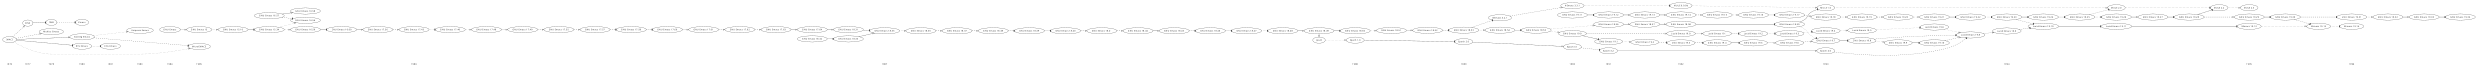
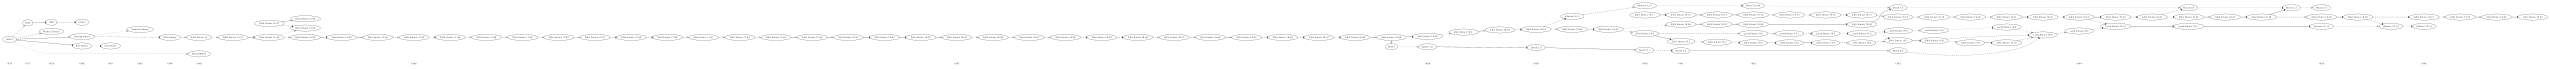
  digraph {
    fontname="Open Sans"
    rankdir=LR
    node [fontname="Open Sans"]
    edge [fontname="Open Sans" style=dashed arrowhead=onormal]
    1976 [shape=plaintext]
    1977 [shape=plaintext]
    1978 [shape=plaintext]
    1980 [shape=plaintext]
    1981 [shape=plaintext]
    1983 [shape=plaintext]
    1984 [shape=plaintext]
    1985 [shape=plaintext]
    1986 [shape=plaintext]
    1987 [shape=plaintext]
    1988 [shape=plaintext]
    1989 [shape=plaintext]
    1990 [shape=plaintext]
    1991 [shape=plaintext]
    1992 [shape=plaintext]
    1993 [shape=plaintext]
    1994 [shape=plaintext]
    1995 [shape=plaintext]
    1996 [shape=plaintext]
    EMACS
    EINE
    ZWEI
    "Multics Emacs"
    Zmacs
    "Gosling Emacs"
    "BTL Emacs"
    "CCA Emacs"
    "Unipress Emacs"
    "GNU Emacs"
    "GNU Emacs 13"
    MicroEMACS
    "GNU Emacs 17.43"
    "GNU Emacs 18.35"
    "GNU Emacs 18.49"
    Epoch
    "GNU Emacs 18.50"
    "Epoch 1.0"
    "GNU Emacs 18.53"
    "Epoch 2.0"
    "GNU Emacs 18.54"
    "NEmacs 3.2.1"
    "Epoch 3.1"
    "NEmacs 3.3.1"
    "GNU Emacs 19.0"
    "GNU Emacs 18.56"
    "GNU Emacs 18.58"
    "MULE 0.9.0b"
    "Lucid Emacs 19.0"
    "GNU Emacs 19.7"
    "MULE 1.0"
    "Lucid Emacs 19.4"
    "GNU Emacs 19.23"
    "Lucid Emacs 19.9"
    "GNU Emacs 19.26"
    "MULE 2.0"
    "GNU Emacs 19.29"
    "MULE 2.3"
    "XEmacs 19.12"
    "GNU Emacs 19.31"
    "XEmacs 19.14"
    "GNU Emacs 15.10"
    "GNU Emacs 17.46"
    "GNU Emacs 18.36"
    "GNU Emacs 18.51"
    "GNU Emacs 18.55"
    "Epoch 3.2"
    "GNU Emacs 19.1"
    "GNU Emacs 18.57"
    "GNU Emacs 18.59"
    "Lucid Emacs 19.1"
    "GNU Emacs 19.8"
    "Lucid Emacs 19.5"
    "GNU Emacs 19.24"
    "Lucid Emacs 19.10"
    "GNU Emacs 19.27"
    "MULE 2.2"
    "GNU Emacs 19.30"
    "XEmacs 19.13"
    "GNU Emacs 19.32"
    "GNU Emacs 15.34"
    "GNU Emacs 16.56"
    "GNU Emacs 16.59"
    "GNU Emacs 16.57"
    "GNU Emacs 16.58"
    "GNU Emacs 16.60"
    "GNU Emacs 17.36"
    "GNU Emacs 17.48"
    "GNU Emacs 17.49"
    "GNU Emacs 17.55"
    "GNU Emacs 17.57"
    "GNU Emacs 17.58"
    "GNU Emacs 17.60"
    "GNU Emacs 17.61"
    "GNU Emacs 17.62"
    "GNU Emacs 17.63"
    "GNU Emacs 17.64"
    "GNU Emacs 18.31"
    "GNU Emacs 18.32"
    "GNU Emacs 18.33"
    "GNU Emacs 18.37"
    "GNU Emacs 18.38"
    "GNU Emacs 18.39"
    "GNU Emacs 18.40"
    "GNU Emacs 18.41"
    "GNU Emacs 18.44"
    "GNU Emacs 18.45"
    "GNU Emacs 18.46"
    "GNU Emacs 18.47"
    "GNU Emacs 18.48"
    "GNU Emacs 18.52"
    "GNU Emacs 19.9"
    "Lucid Emacs 19.8"
    "GNU Emacs 19.10"
    "GNU Emacs 19.11"
    "GNU Emacs 19.12"
    "GNU Emacs 19.13"
    "GNU Emacs 19.14"
    "GNU Emacs 19.15"
    "GNU Emacs 19.16"
    "GNU Emacs 19.17"
    "GNU Emacs 19.18"
    "GNU Emacs 19.19"
    "GNU Emacs 19.20"
    "GNU Emacs 19.21"
    "GNU Emacs 19.22"
    "GNU Emacs 19.25"
    "Lucid Emacs 19.11"
    "GNU Emacs 19.28"
    "GNU Emacs 19.33"
    "GNU Emacs 19.34"
    "Epoch 4.0"
    "GNU Emacs 19.2"
    "GNU Emacs 19.3"
    "GNU Emacs 19.4"
    "GNU Emacs 19.5"
    "GNU Emacs 19.6"
    "Lucid Emacs 19.2"
    "Lucid Emacs 19.3"
    "Lucid Emacs 19.6"
    subgraph sub_1 {
      1976
      1977
      1978
      1980
      1981
      1983
      1984
      1985
      1986
      1987
      1988
      1989
      1990
      1991
      1992
      1993
      1994
      1995
      1996
    }
    subgraph sub_2 {
      rank=same
      1976
      EMACS
    }
    subgraph sub_3 {
      rank=same
      1977
      EINE
    }
    subgraph sub_4 {
      rank=same
      1978
      ZWEI
      "Multics Emacs"
    }
    subgraph sub_5 {
      rank=same
      1980
      Zmacs
      "Gosling Emacs"
      "BTL Emacs"
    }
    subgraph sub_6 {
      rank=same
      1981
      "CCA Emacs"
    }
    subgraph sub_7 {
      rank=same
      1983
      "Unipress Emacs"
    }
    subgraph sub_8 {
      rank=same
      1984
      "GNU Emacs"
    }
    subgraph sub_9 {
      rank=same
      1985
      "GNU Emacs 13"
      MicroEMACS
    }
    subgraph sub_10 {
      rank=same
      1986
      "GNU Emacs 17.43"
    }
    subgraph sub_11 {
      rank=same
      1987
      "GNU Emacs 18.35"
    }
    subgraph sub_12 {
      rank=same
      "GNU Emacs 18.49"
      Epoch
    }
    subgraph sub_13 {
      rank=same
      1988
      "GNU Emacs 18.50"
      "Epoch 1.0"
    }
    subgraph sub_14 {
      rank=same
      1989
      "GNU Emacs 18.53"
      "Epoch 2.0"
    }
    subgraph sub_15 {
      rank=same
      "GNU Emacs 18.54"
      "NEmacs 3.2.1"
    }
    subgraph sub_16 {
      rank=same
      1990
      "Epoch 3.1"
      "NEmacs 3.3.1"
      "GNU Emacs 19.0"
    }
    subgraph sub_17 {
      rank=same
      1991
      "GNU Emacs 18.56"
    }
    subgraph sub_18 {
      rank=same
      1992
      "GNU Emacs 18.58"
      "MULE 0.9.0b"
      "Lucid Emacs 19.0"
    }
    subgraph sub_19 {
      rank=same
      1993
      "GNU Emacs 19.7"
      "MULE 1.0"
      "Lucid Emacs 19.4"
    }
    subgraph sub_20 {
      rank=same
      1994
      "GNU Emacs 19.23"
      "Lucid Emacs 19.9"
    }
    subgraph sub_21 {
      rank=same
      "GNU Emacs 19.26"
      "MULE 2.0"
    }
    subgraph sub_22 {
      rank=same
      1995
      "GNU Emacs 19.29"
      "MULE 2.3"
      "XEmacs 19.12"
    }
    subgraph sub_23 {
      rank=same
      1996
      "GNU Emacs 19.31"
      "XEmacs 19.14"
    }
    1976 -> 1977 [style=invis arrowhead=""]
    1977 -> 1978 [style=invis arrowhead=""]
    1978 -> 1980 [style=invis arrowhead=""]
    1980 -> 1981 [style=invis arrowhead=""]
    1981 -> 1983 [style=invis arrowhead=""]
    1983 -> 1984 [style=invis arrowhead=""]
    1984 -> 1985 [style=invis arrowhead=""]
    1985 -> 1986 [style=invis arrowhead=""]
    1986 -> 1987 [style=invis arrowhead=""]
    1987 -> 1988 [style=invis arrowhead=""]
    1988 -> 1989 [style=invis arrowhead=""]
    1989 -> 1990 [style=invis arrowhead=""]
    1990 -> 1991 [style=invis arrowhead=""]
    1991 -> 1992 [style=invis arrowhead=""]
    1992 -> 1993 [style=invis arrowhead=""]
    1993 -> 1994 [style=invis arrowhead=""]
    1994 -> 1995 [style=invis arrowhead=""]
    1995 -> 1996 [style=invis arrowhead=""]
    EMACS -> EINE
    EMACS -> "Multics Emacs"
    EMACS -> "Gosling Emacs" [style=solid]
    EMACS -> "BTL Emacs" [arrowhead=tee style=solid]
    EMACS -> MicroEMACS [style=dotted]
    EINE -> ZWEI [arrowhead=tee style=solid]
    ZWEI -> Zmacs [arrowhead=tee]
    "Gosling Emacs" -> "Unipress Emacs" [style=dotted]
-   "Gosling Emacs" -> MicroEMACS [arrowhead=tee]
+   "Gosling Emacs" -> "GNU Emacs" [arrowhead=tee]
    "BTL Emacs" -> "CCA Emacs" [arrowhead=tee style=dotted]
    "GNU Emacs" -> "GNU Emacs 13"
    "GNU Emacs 13" -> "GNU Emacs 15.10" [style=dotted]
    "GNU Emacs 17.43" -> "GNU Emacs 17.46" [arrowhead=tee style=dotted]
    "GNU Emacs 18.35" -> "GNU Emacs 18.36" [style=dotted]
    "GNU Emacs 18.49" -> Epoch
    "GNU Emacs 18.49" -> "GNU Emacs 18.50" [arrowhead=tee style=solid]
    Epoch -> "Epoch 1.0" [style=dotted]
    "GNU Emacs 18.50" -> "GNU Emacs 18.51" [style=dotted]
    "Epoch 1.0" -> "Epoch 2.0" [arrowhead=tee style=solid]
    "GNU Emacs 18.53" -> "GNU Emacs 18.54" [style=dotted]
    "GNU Emacs 18.53" -> "NEmacs 3.2.1" [arrowhead=tee]
    "Epoch 2.0" -> "Epoch 3.1" [style=solid]
    "GNU Emacs 18.54" -> "GNU Emacs 18.55" [arrowhead=tee style=solid]
    "NEmacs 3.2.1" -> "NEmacs 3.3.1"
    "Epoch 3.1" -> "Epoch 3.2" [arrowhead=tee]
    "NEmacs 3.3.1" -> "MULE 0.9.0b" [arrowhead=tee style=dotted]
    "GNU Emacs 19.0" -> "Lucid Emacs 19.0"
    "GNU Emacs 19.0" -> "GNU Emacs 19.1" [arrowhead=tee style=solid]
    "GNU Emacs 18.56" -> "GNU Emacs 18.57" [style=solid]
    "GNU Emacs 18.58" -> "GNU Emacs 18.59" [arrowhead=tee style=solid]
    "MULE 0.9.0b" -> "MULE 1.0" [style=dotted]
    "Lucid Emacs 19.0" -> "Lucid Emacs 19.1"
    "GNU Emacs 19.7" -> "GNU Emacs 19.8" [arrowhead=tee style=solid]
    "MULE 1.0" -> "MULE 2.0" [style=dotted]
    "Lucid Emacs 19.4" -> "Lucid Emacs 19.5" [style=dotted]
    "GNU Emacs 19.23" -> "GNU Emacs 19.24" [arrowhead=tee style=solid]
    "GNU Emacs 19.23" -> "Lucid Emacs 19.10" [arrowhead=tee]
    "Lucid Emacs 19.9" -> "Lucid Emacs 19.10" [arrowhead=tee]
    "GNU Emacs 19.26" -> "GNU Emacs 19.27" [style=solid]
    "MULE 2.0" -> "MULE 2.2" [arrowhead=tee style=dotted]
    "GNU Emacs 19.29" -> "GNU Emacs 19.30" [arrowhead=tee style=solid]
    "XEmacs 19.12" -> "XEmacs 19.13" [style=dotted]
    "GNU Emacs 19.31" -> "GNU Emacs 19.32" [style=dotted]
    "GNU Emacs 15.10" -> "GNU Emacs 15.34" [arrowhead=tee style=solid]
    "GNU Emacs 17.46" -> "GNU Emacs 17.48" [style=dotted]
    "GNU Emacs 18.36" -> "GNU Emacs 18.37"
    "GNU Emacs 18.51" -> "GNU Emacs 18.52" [style=solid]
    "GNU Emacs 18.55" -> "GNU Emacs 19.0" [style=dotted]
    "GNU Emacs 18.55" -> "GNU Emacs 18.56" [style=dotted]
    "Epoch 3.2" -> "Epoch 4.0" [style=solid]
    "GNU Emacs 19.1" -> "GNU Emacs 19.2" [style=dotted]
    "GNU Emacs 18.57" -> "GNU Emacs 18.58" [style=solid]
    "GNU Emacs 18.59" -> "GNU Emacs 19.7" [arrowhead=tee style=dotted]
    "GNU Emacs 18.59" -> "MULE 1.0" [arrowhead=tee style=solid]
    "Lucid Emacs 19.1" -> "Lucid Emacs 19.2" [arrowhead=tee]
    "GNU Emacs 19.8" -> "GNU Emacs 19.9" [style=dotted]
    "GNU Emacs 19.8" -> "Lucid Emacs 19.8" [arrowhead=tee]
    "Lucid Emacs 19.5" -> "Lucid Emacs 19.6" [arrowhead=tee style=dotted]
    "GNU Emacs 19.24" -> "GNU Emacs 19.25" [arrowhead=tee]
    "Lucid Emacs 19.10" -> "Lucid Emacs 19.11" [arrowhead=tee style=solid]
    "GNU Emacs 19.27" -> "GNU Emacs 19.28" [arrowhead=tee style=solid]
    "MULE 2.2" -> "MULE 2.3" [style=dotted]
    "GNU Emacs 19.30" -> "GNU Emacs 19.31" [arrowhead=tee]
    "GNU Emacs 19.30" -> "XEmacs 19.13" [arrowhead=tee]
    "XEmacs 19.13" -> "XEmacs 19.14" [arrowhead=tee style=dotted]
    "GNU Emacs 19.32" -> "GNU Emacs 19.33" [style=solid]
    "GNU Emacs 15.34" -> "GNU Emacs 16.56" [style=dotted]
    "GNU Emacs 15.34" -> "GNU Emacs 16.59" [style=dotted]
    "GNU Emacs 16.59" -> "GNU Emacs 16.60" [arrowhead=tee style=solid]
    "GNU Emacs 16.57" -> "GNU Emacs 16.56" [arrowhead=tee]
    "GNU Emacs 16.57" -> "GNU Emacs 16.58" [style=solid]
    "GNU Emacs 16.60" -> "GNU Emacs 17.36" [style=solid]
    "GNU Emacs 17.36" -> "GNU Emacs 17.43"
    "GNU Emacs 17.48" -> "GNU Emacs 17.49"
    "GNU Emacs 17.49" -> "GNU Emacs 17.55"
    "GNU Emacs 17.55" -> "GNU Emacs 17.57"
    "GNU Emacs 17.57" -> "GNU Emacs 17.58" [arrowhead=tee]
    "GNU Emacs 17.58" -> "GNU Emacs 17.60" [arrowhead=tee]
    "GNU Emacs 17.60" -> "GNU Emacs 17.61"
    "GNU Emacs 17.61" -> "GNU Emacs 17.62"
    "GNU Emacs 17.62" -> "GNU Emacs 17.63"
    "GNU Emacs 17.63" -> "GNU Emacs 17.64" [style=solid]
    "GNU Emacs 17.64" -> "GNU Emacs 18.31" [style=solid]
-   "GNU Emacs 18.31" -> "GNU Emacs 18.35" [arrowhead=tee style=solid]
+   "GNU Emacs 18.31" -> "GNU Emacs 18.32" [arrowhead=tee style=solid]
    "GNU Emacs 18.32" -> "GNU Emacs 18.33" [arrowhead=tee style=solid]
    "GNU Emacs 18.33" -> "GNU Emacs 18.35" [style=solid]
    "GNU Emacs 18.37" -> "GNU Emacs 18.38"
    "GNU Emacs 18.38" -> "GNU Emacs 18.39" [arrowhead=tee]
    "GNU Emacs 18.39" -> "GNU Emacs 18.40" [arrowhead=tee]
    "GNU Emacs 18.40" -> "GNU Emacs 18.41"
    "GNU Emacs 18.41" -> "GNU Emacs 18.44"
    "GNU Emacs 18.44" -> "GNU Emacs 18.45" [style=solid]
    "GNU Emacs 18.45" -> "GNU Emacs 18.46" [arrowhead=tee]
    "GNU Emacs 18.46" -> "GNU Emacs 18.47" [arrowhead=tee]
    "GNU Emacs 18.47" -> "GNU Emacs 18.48" [arrowhead=tee style=dotted]
    "GNU Emacs 18.48" -> "GNU Emacs 18.49" [style=solid]
    "GNU Emacs 18.52" -> "GNU Emacs 18.53" [arrowhead=tee]
    "GNU Emacs 19.9" -> "GNU Emacs 19.10" [arrowhead=tee style=solid]
    "Lucid Emacs 19.8" -> "Lucid Emacs 19.9"
    "GNU Emacs 19.10" -> "Lucid Emacs 19.8"
    "GNU Emacs 19.11" -> "GNU Emacs 19.12" [arrowhead=tee style=solid]
    "GNU Emacs 19.12" -> "GNU Emacs 19.13" [style=solid]
    "GNU Emacs 19.13" -> "GNU Emacs 19.14" [style=solid]
    "GNU Emacs 19.14" -> "GNU Emacs 19.15"
    "GNU Emacs 19.15" -> "GNU Emacs 19.16" [style=dotted]
    "GNU Emacs 19.16" -> "GNU Emacs 19.17" [arrowhead=tee]
    "GNU Emacs 19.17" -> "GNU Emacs 19.18"
    "GNU Emacs 19.18" -> "GNU Emacs 19.19" [style=dotted]
    "GNU Emacs 19.19" -> "GNU Emacs 19.20"
    "GNU Emacs 19.20" -> "GNU Emacs 19.21" [style=dotted]
    "GNU Emacs 19.21" -> "GNU Emacs 19.22" [arrowhead=tee style=solid]
    "GNU Emacs 19.22" -> "GNU Emacs 19.23" [arrowhead=tee style=dotted]
    "GNU Emacs 19.25" -> "GNU Emacs 19.26" [arrowhead=tee style=dotted]
    "GNU Emacs 19.25" -> "MULE 2.0" [arrowhead=tee]
    "Lucid Emacs 19.11" -> "XEmacs 19.12" [arrowhead=tee style=solid]
    "GNU Emacs 19.28" -> "GNU Emacs 19.29"
    "GNU Emacs 19.28" -> "MULE 2.2" [arrowhead=tee style=solid]
    "GNU Emacs 19.33" -> "GNU Emacs 19.34" [arrowhead=tee style=solid]
    "Epoch 4.0" -> "Lucid Emacs 19.8" [arrowhead=tee]
    "GNU Emacs 19.2" -> "GNU Emacs 19.3" [arrowhead=tee]
    "GNU Emacs 19.3" -> "GNU Emacs 19.4" [arrowhead=tee]
    "GNU Emacs 19.4" -> "GNU Emacs 19.5" [arrowhead=tee style=solid]
    "GNU Emacs 19.5" -> "GNU Emacs 19.6"
    "GNU Emacs 19.6" -> "GNU Emacs 19.7"
    "Lucid Emacs 19.2" -> "Lucid Emacs 19.3" [arrowhead=tee style=dotted]
    "Lucid Emacs 19.3" -> "Lucid Emacs 19.4" [arrowhead=tee style=dotted]
    "Lucid Emacs 19.6" -> "Lucid Emacs 19.8" [style=dotted]
  }
